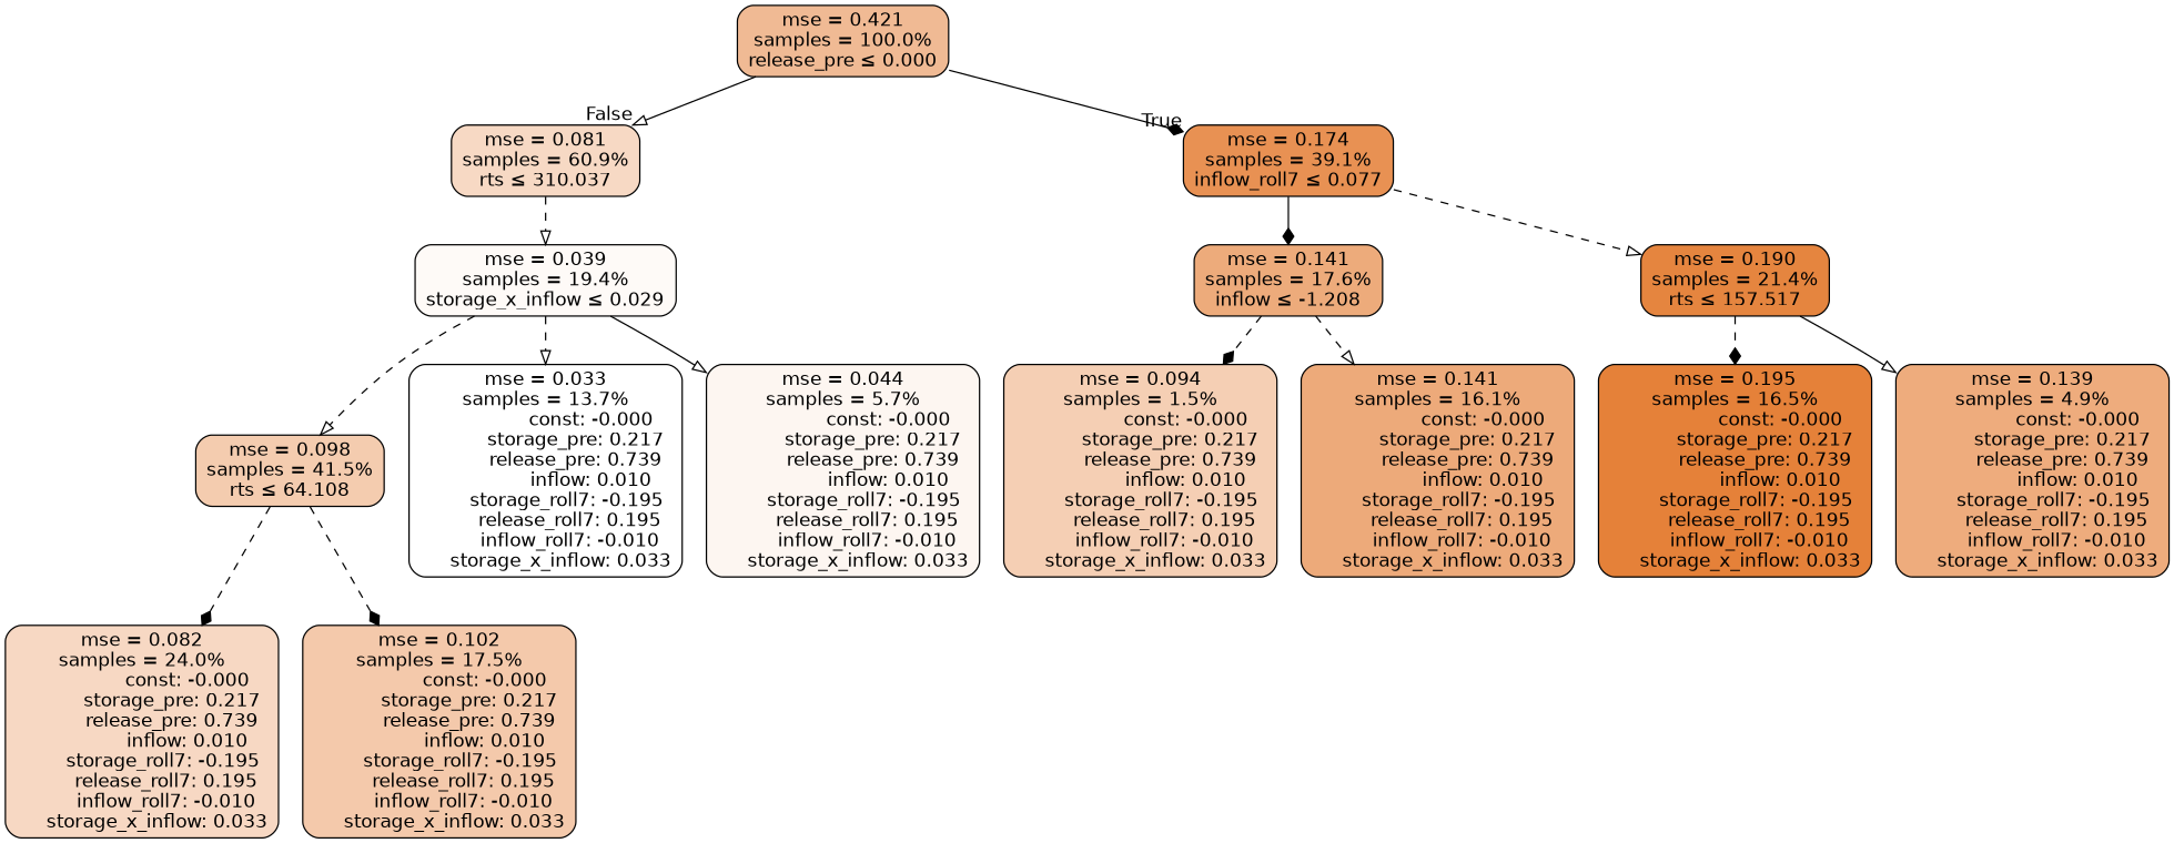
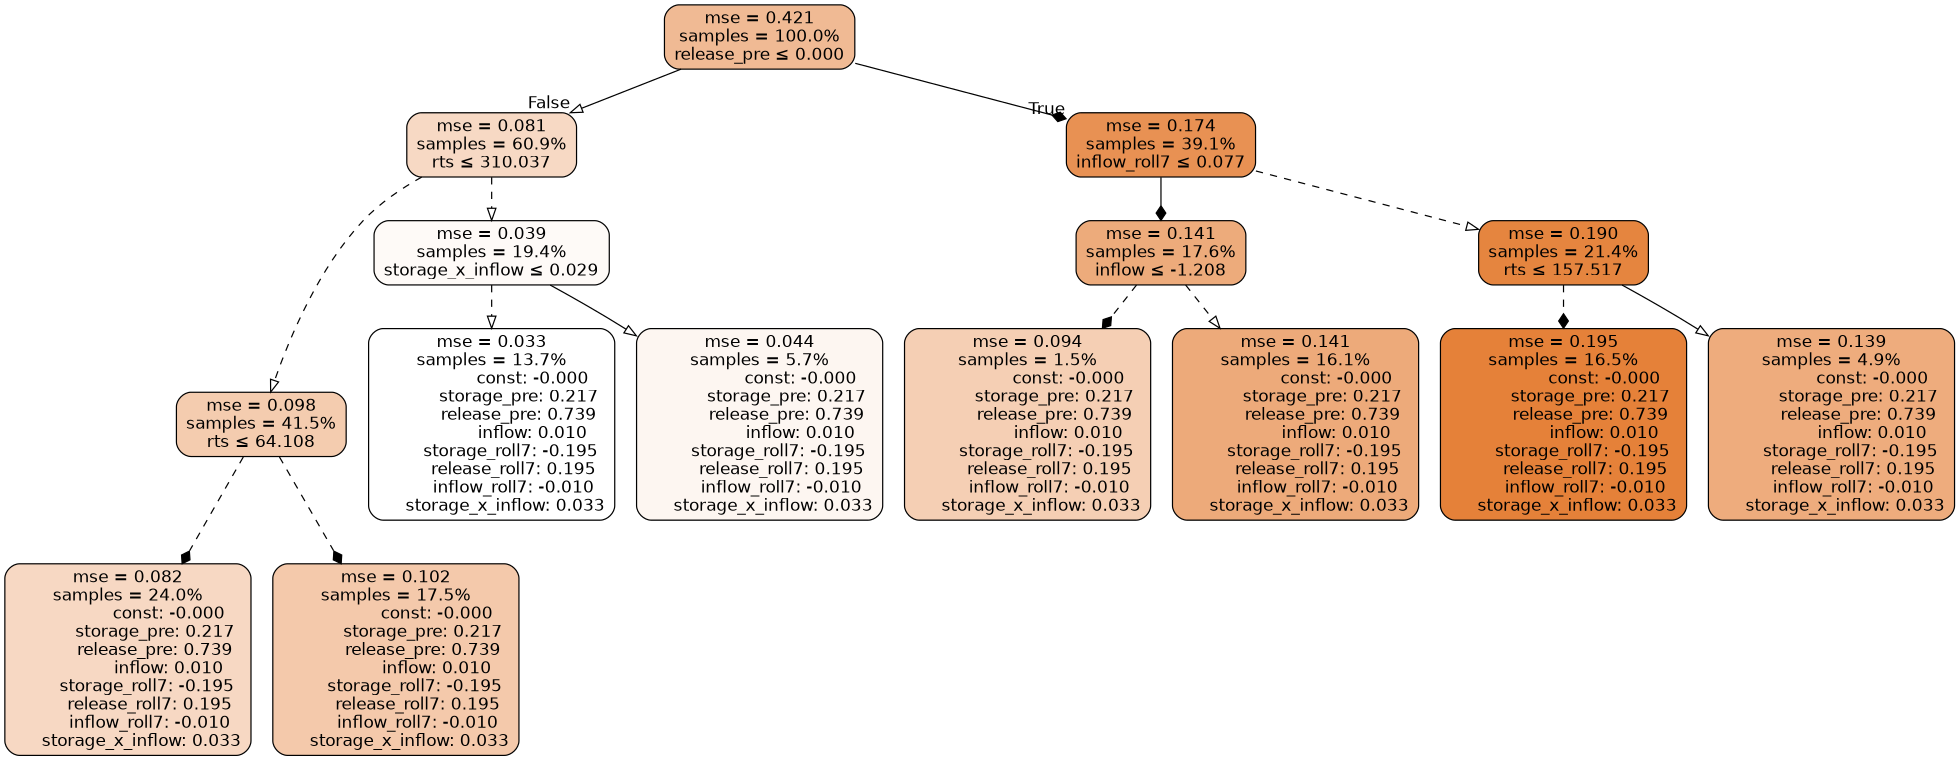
  digraph {
    node [color=black fontname=helvetica shape=rectangle style="filled, rounded"]
    edge [arrowhead=onormal fontname=helvetica style=dashed]
    n1 [fillcolor="#f0ba94" label="mse = 0.421\nsamples = 100.0%\nrelease_pre &le; 0.000"]
    n2 [fillcolor="#f7d9c4" label="mse = 0.081\nsamples = 60.9%\nrts &le; 310.037"]
    n3 [fillcolor="#e89153" label="mse = 0.174\nsamples = 39.1%\ninflow_roll7 &le; 0.077"]
    n4 [fillcolor="#f4ccaf" label="mse = 0.098\nsamples = 41.5%\nrts &le; 64.108"]
    n5 [fillcolor="#fefaf7" label="mse = 0.039\nsamples = 19.4%\nstorage_x_inflow &le; 0.029"]
    n6 [fillcolor="#edab7b" label="mse = 0.141\nsamples = 17.6%\ninflow &le; -1.208"]
    n7 [fillcolor="#e5853f" label="mse = 0.190\nsamples = 21.4%\nrts &le; 157.517"]
    n8 [fillcolor="#f7d8c3" label="mse = 0.082\nsamples = 24.0%\n               const: -0.000\n          storage_pre: 0.217\n          release_pre: 0.739\n               inflow: 0.010\n       storage_roll7: -0.195\n        release_roll7: 0.195\n        inflow_roll7: -0.010\n     storage_x_inflow: 0.033"]
    n9 [fillcolor="#f4c9ab" label="mse = 0.102\nsamples = 17.5%\n               const: -0.000\n          storage_pre: 0.217\n          release_pre: 0.739\n               inflow: 0.010\n       storage_roll7: -0.195\n        release_roll7: 0.195\n        inflow_roll7: -0.010\n     storage_x_inflow: 0.033"]
    n10 [fillcolor="#ffffff" label="mse = 0.033\nsamples = 13.7%\n               const: -0.000\n          storage_pre: 0.217\n          release_pre: 0.739\n               inflow: 0.010\n       storage_roll7: -0.195\n        release_roll7: 0.195\n        inflow_roll7: -0.010\n     storage_x_inflow: 0.033"]
    n11 [fillcolor="#fdf6f1" label="mse = 0.044\nsamples = 5.7%\n               const: -0.000\n          storage_pre: 0.217\n          release_pre: 0.739\n               inflow: 0.010\n       storage_roll7: -0.195\n        release_roll7: 0.195\n        inflow_roll7: -0.010\n     storage_x_inflow: 0.033"]
    n12 [fillcolor="#f5cfb4" label="mse = 0.094\nsamples = 1.5%\n               const: -0.000\n          storage_pre: 0.217\n          release_pre: 0.739\n               inflow: 0.010\n       storage_roll7: -0.195\n        release_roll7: 0.195\n        inflow_roll7: -0.010\n     storage_x_inflow: 0.033"]
    n13 [fillcolor="#edaa7a" label="mse = 0.141\nsamples = 16.1%\n               const: -0.000\n          storage_pre: 0.217\n          release_pre: 0.739\n               inflow: 0.010\n       storage_roll7: -0.195\n        release_roll7: 0.195\n        inflow_roll7: -0.010\n     storage_x_inflow: 0.033"]
    n14 [fillcolor="#e58139" label="mse = 0.195\nsamples = 16.5%\n               const: -0.000\n          storage_pre: 0.217\n          release_pre: 0.739\n               inflow: 0.010\n       storage_roll7: -0.195\n        release_roll7: 0.195\n        inflow_roll7: -0.010\n     storage_x_inflow: 0.033"]
    n15 [fillcolor="#eeac7d" label="mse = 0.139\nsamples = 4.9%\n               const: -0.000\n          storage_pre: 0.217\n          release_pre: 0.739\n               inflow: 0.010\n       storage_roll7: -0.195\n        release_roll7: 0.195\n        inflow_roll7: -0.010\n     storage_x_inflow: 0.033"]
    n1 -> n2 [headlabel=False labelangle=45 labeldistance=2.5 style=solid]
    n1 -> n3 [arrowhead=diamond headlabel=True labelangle=-45 labeldistance=2.5 style=solid]
-   n5 -> n4
+   n2 -> n4
    n2 -> n5
    n3 -> n6 [arrowhead=diamond style=solid]
    n3 -> n7
    n4 -> n8 [arrowhead=diamond]
    n4 -> n9 [arrowhead=diamond]
    n5 -> n10
    n5 -> n11 [style=solid]
    n6 -> n12 [arrowhead=diamond]
    n6 -> n13
    n7 -> n14 [arrowhead=diamond]
    n7 -> n15 [style=solid]
  }
